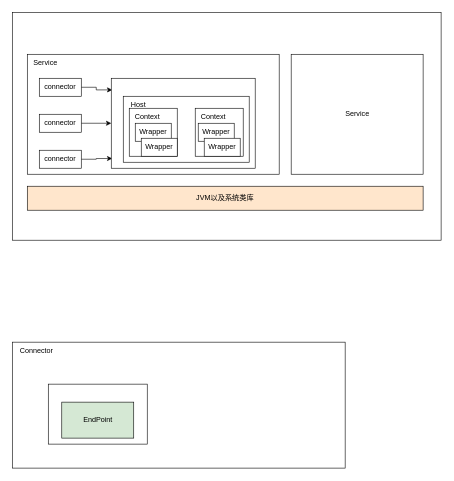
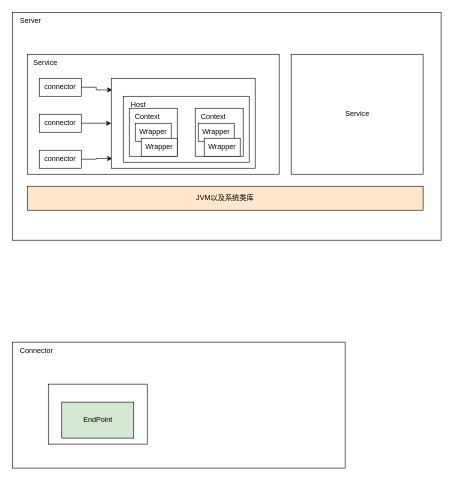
  <mxCell id="0" />
  <mxCell id="1" parent="0" />
  <mxCell id="2" value="" style="whiteSpace=wrap;html=1;" parent="1" vertex="1"><mxGeometry x="20" y="20" width="715" height="380" as="geometry" /></mxCell>
+ <mxCell id="3" value="Server" style="text;html=1;align=center;verticalAlign=middle;resizable=0;points=[];autosize=1;strokeColor=none;fillColor=none;" parent="1" vertex="1"><mxGeometry x="20" y="20" width="60" height="30" as="geometry" /></mxCell>
  <mxCell id="4" value="" style="whiteSpace=wrap;html=1;" parent="1" vertex="1"><mxGeometry x="45" y="90" width="420" height="200" as="geometry" /></mxCell>
  <mxCell id="5" value="Service" style="text;html=1;align=center;verticalAlign=middle;resizable=0;points=[];autosize=1;strokeColor=none;fillColor=none;" parent="1" vertex="1"><mxGeometry x="45" y="90" width="60" height="30" as="geometry" /></mxCell>
  <mxCell id="6" style="edgeStyle=orthogonalEdgeStyle;rounded=0;orthogonalLoop=1;jettySize=auto;html=1;entryX=0.007;entryY=0.129;entryDx=0;entryDy=0;entryPerimeter=0;" parent="1" source="7" target="12" edge="1"><mxGeometry relative="1" as="geometry" /></mxCell>
  <mxCell id="7" value="connector" style="whiteSpace=wrap;html=1;" parent="1" vertex="1"><mxGeometry x="65" y="130" width="70" height="30" as="geometry" /></mxCell>
  <mxCell id="8" style="edgeStyle=orthogonalEdgeStyle;rounded=0;orthogonalLoop=1;jettySize=auto;html=1;entryX=0;entryY=0.5;entryDx=0;entryDy=0;" parent="1" source="9" target="12" edge="1"><mxGeometry relative="1" as="geometry" /></mxCell>
  <mxCell id="9" value="connector" style="whiteSpace=wrap;html=1;" parent="1" vertex="1"><mxGeometry x="65" y="190" width="70" height="30" as="geometry" /></mxCell>
  <mxCell id="10" style="edgeStyle=orthogonalEdgeStyle;rounded=0;orthogonalLoop=1;jettySize=auto;html=1;entryX=0.007;entryY=0.892;entryDx=0;entryDy=0;entryPerimeter=0;" parent="1" source="11" target="12" edge="1"><mxGeometry relative="1" as="geometry" /></mxCell>
  <mxCell id="11" value="connector" style="whiteSpace=wrap;html=1;" parent="1" vertex="1"><mxGeometry x="65" y="250" width="70" height="30" as="geometry" /></mxCell>
  <mxCell id="12" value="" style="whiteSpace=wrap;html=1;" parent="1" vertex="1"><mxGeometry x="185" y="130" width="240" height="150" as="geometry" /></mxCell>
  <mxCell id="13" value="" style="whiteSpace=wrap;html=1;" parent="1" vertex="1"><mxGeometry x="485" y="90" width="220" height="200" as="geometry" /></mxCell>
  <mxCell id="14" value="Service" style="text;html=1;align=center;verticalAlign=middle;resizable=0;points=[];autosize=1;strokeColor=none;fillColor=none;" parent="1" vertex="1"><mxGeometry x="565" y="175" width="60" height="30" as="geometry" /></mxCell>
  <mxCell id="15" value="" style="whiteSpace=wrap;html=1;" parent="1" vertex="1"><mxGeometry x="205" y="160" width="210" height="110" as="geometry" /></mxCell>
  <mxCell id="16" value="" style="whiteSpace=wrap;html=1;" parent="1" vertex="1"><mxGeometry x="215" y="180" width="80" height="80" as="geometry" /></mxCell>
  <mxCell id="17" value="" style="whiteSpace=wrap;html=1;" parent="1" vertex="1"><mxGeometry x="325" y="180" width="80" height="80" as="geometry" /></mxCell>
  <mxCell id="18" value="Context" style="text;html=1;align=center;verticalAlign=middle;resizable=0;points=[];autosize=1;strokeColor=none;fillColor=none;" parent="1" vertex="1"><mxGeometry x="215" y="180" width="60" height="30" as="geometry" /></mxCell>
  <mxCell id="19" value="Context" style="text;html=1;align=center;verticalAlign=middle;resizable=0;points=[];autosize=1;strokeColor=none;fillColor=none;" parent="1" vertex="1"><mxGeometry x="325" y="180" width="60" height="30" as="geometry" /></mxCell>
  <mxCell id="20" value="Wrapper" style="whiteSpace=wrap;html=1;" parent="1" vertex="1"><mxGeometry x="330" y="205" width="60" height="30" as="geometry" /></mxCell>
  <mxCell id="21" value="Wrapper" style="whiteSpace=wrap;html=1;" parent="1" vertex="1"><mxGeometry x="340" y="230" width="60" height="30" as="geometry" /></mxCell>
  <mxCell id="22" value="Wrapper" style="whiteSpace=wrap;html=1;" parent="1" vertex="1"><mxGeometry x="225" y="205" width="60" height="30" as="geometry" /></mxCell>
  <mxCell id="23" value="Wrapper" style="whiteSpace=wrap;html=1;" parent="1" vertex="1"><mxGeometry x="235" y="230" width="60" height="30" as="geometry" /></mxCell>
  <mxCell id="24" value="Host" style="text;html=1;align=center;verticalAlign=middle;resizable=0;points=[];autosize=1;strokeColor=none;fillColor=none;" parent="1" vertex="1"><mxGeometry x="205" y="160" width="50" height="30" as="geometry" /></mxCell>
  <mxCell id="25" value="JVM以及系统类库" style="whiteSpace=wrap;html=1;fillColor=#ffe6cc;" parent="1" vertex="1"><mxGeometry x="45" y="310" width="660" height="40" as="geometry" /></mxCell>
  <mxCell id="26" value="" style="whiteSpace=wrap;html=1;" parent="1" vertex="1"><mxGeometry x="20" y="570" width="555" height="210" as="geometry" /></mxCell>
  <mxCell id="27" value="Connector" style="text;html=1;align=center;verticalAlign=middle;resizable=0;points=[];autosize=1;strokeColor=none;fillColor=none;" parent="1" vertex="1"><mxGeometry x="20" y="570" width="80" height="30" as="geometry" /></mxCell>
  <mxCell id="28" value="" style="whiteSpace=wrap;html=1;" parent="1" vertex="1"><mxGeometry x="80" y="640" width="165" height="100" as="geometry" /></mxCell>
  <mxCell id="29" value="EndPoint" style="whiteSpace=wrap;html=1;fillColor=#d5e8d4;" parent="1" vertex="1"><mxGeometry x="102.5" y="670" width="120" height="60" as="geometry" /></mxCell>
